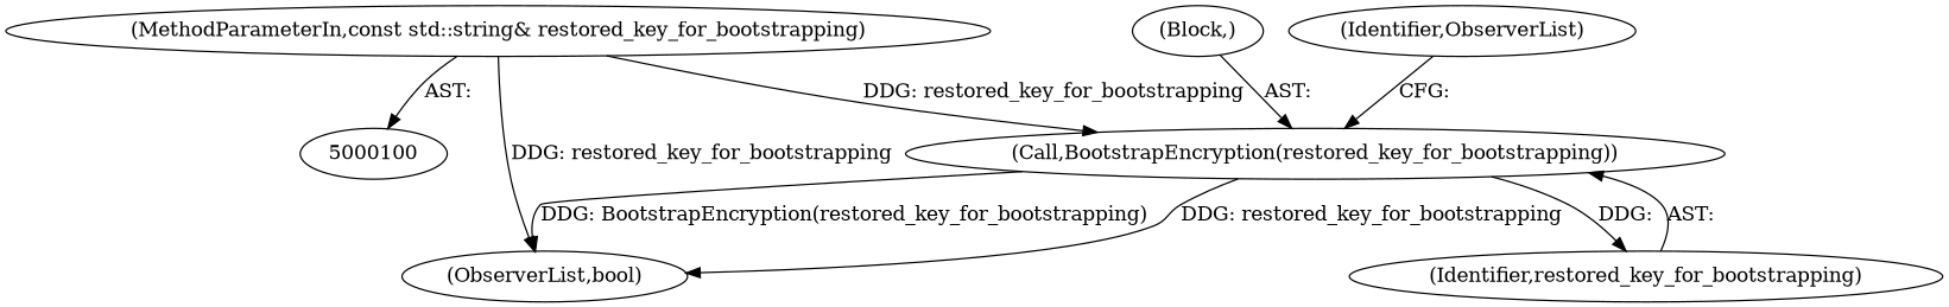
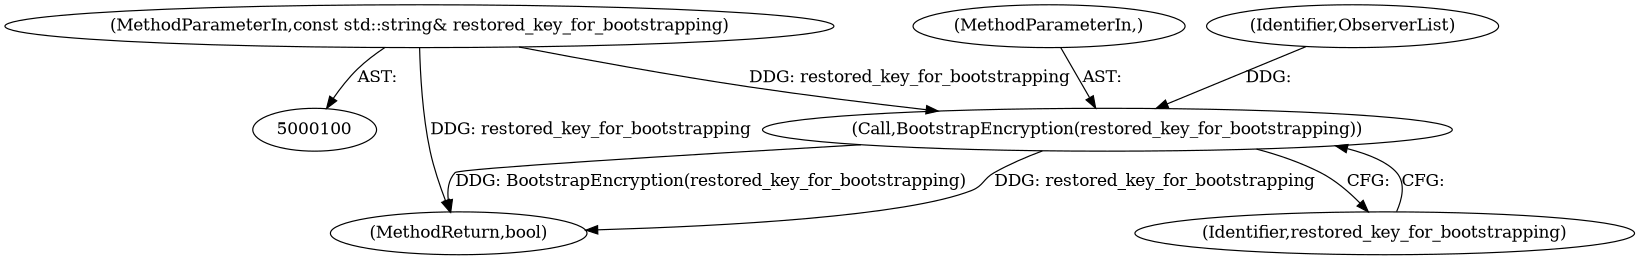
  digraph {
    n1 [label="(Call,BootstrapEncryption(restored_key_for_bootstrapping))"]
-   n2 [label="(ObserverList,bool)"]
+   n2 [label="(MethodReturn,bool)"]
    n3 [label="(Identifier,restored_key_for_bootstrapping)"]
-   n4 [label="(Block,)"]
+   n4 [label="(MethodParameterIn,)"]
    n5 [label="(MethodParameterIn,const std::string& restored_key_for_bootstrapping)"]
    n6 [label=5000100]
    n7 [label="(Identifier,ObserverList)"]
    n1 -> n2 [label="DDG: restored_key_for_bootstrapping"]
    n1 -> n2 [label="DDG: BootstrapEncryption(restored_key_for_bootstrapping)"]
-   n1 -> n3 [label="DDG: "]
-   n3 -> n1 [label="AST: "]
+   n1 -> n3 [label="CFG: "]
+   n3 -> n1 [label="CFG: "]
    n4 -> n1 [label="AST: "]
    n5 -> n1 [label="DDG: restored_key_for_bootstrapping"]
    n5 -> n2 [label="DDG: restored_key_for_bootstrapping"]
    n5 -> n6 [label="AST: "]
-   n7 -> n1 [label="CFG: "]
+   n7 -> n1 [label="DDG: "]
  }
